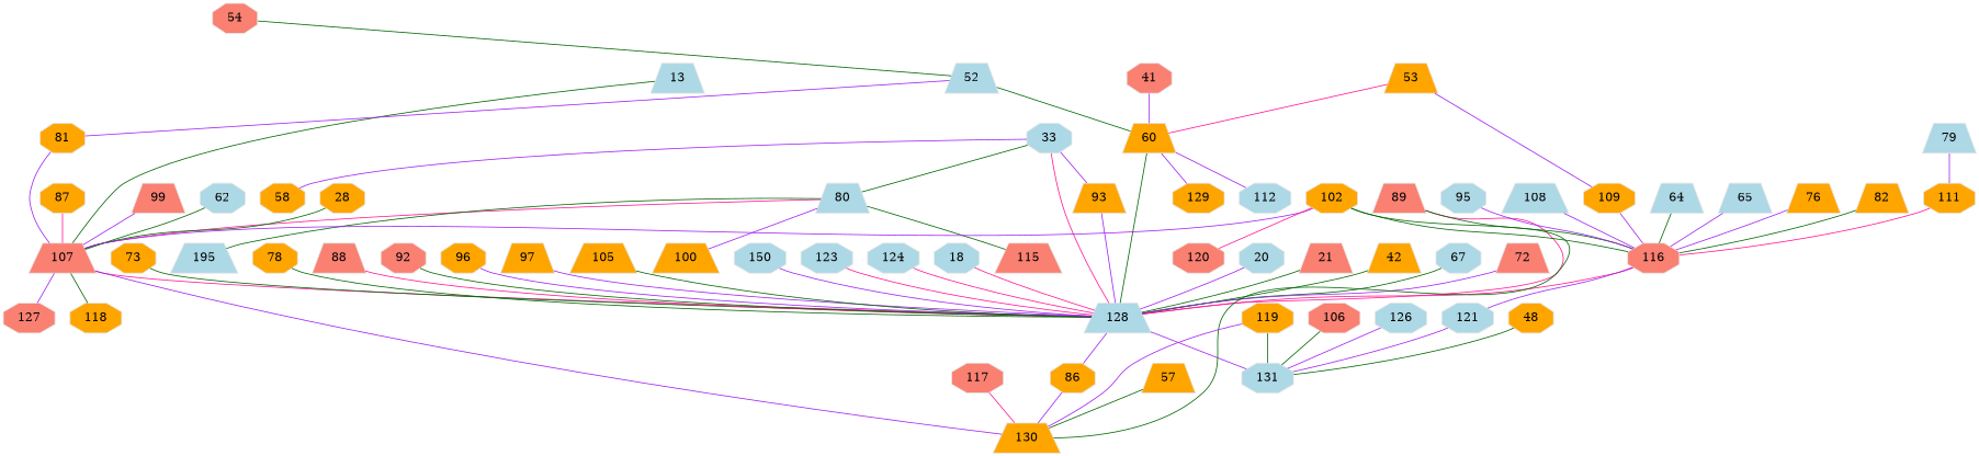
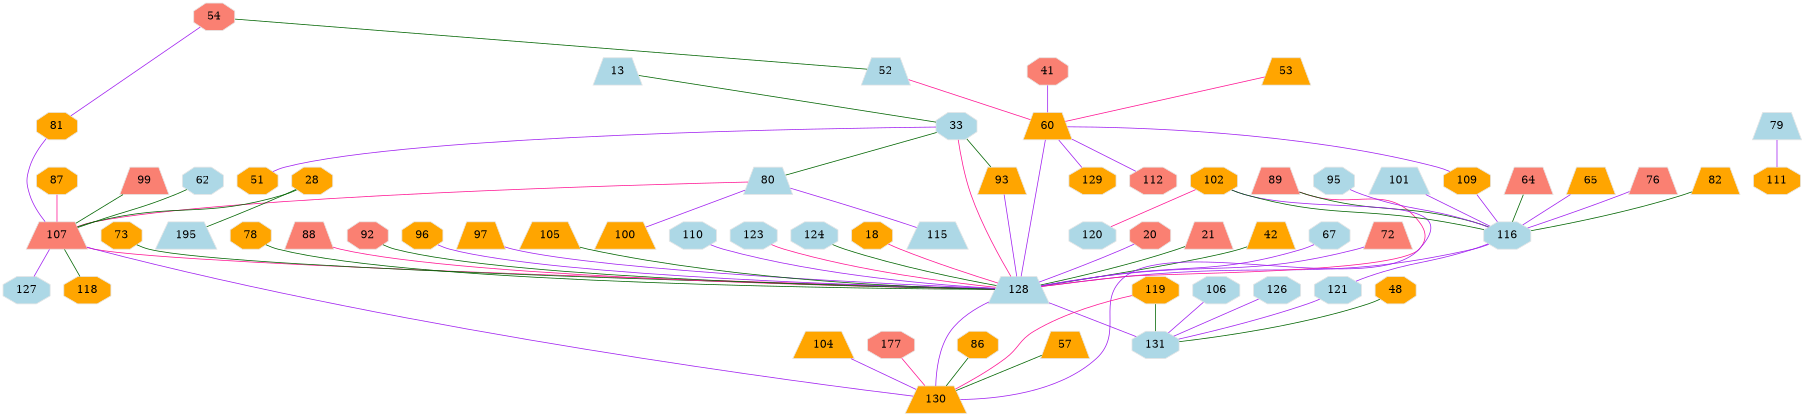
  graph {
    node [color=gray90 fillcolor=orange shape=octagon style=filled]
    edge [color=purple]
    33 [fillcolor=lightblue super="+16+3"]
    128 [fillcolor=lightblue shape=trapezium super="+35+91+113+47"]
-   58 [super="+30"]
+   58 [super="+30" label=51]
    80 [fillcolor=lightblue shape=trapezium super="+29"]
    93 [shape=trapezium]
    13 [fillcolor=lightblue shape=trapezium]
    130 [shape=trapezium super="+63+114+31+44"]
    131 [fillcolor=lightblue super="+9+84+75"]
-   18 [fillcolor=lightblue]
-   20 [fillcolor=lightblue]
+   18
+   20 [fillcolor=salmon]
    21 [fillcolor=salmon shape=trapezium]
    107 [fillcolor=salmon shape=trapezium super="+45+61+98+70+40"]
    118
-   127 [fillcolor=salmon]
+   127 [fillcolor=lightblue]
    28
    100 [shape=trapezium]
-   115 [fillcolor=salmon shape=trapezium]
+   115 [fillcolor=lightblue shape=trapezium]
    n18 [fillcolor=lightblue label=195 shape=trapezium]
    60 [shape=trapezium super="+10+43"]
    109 [super="+71"]
-   112 [fillcolor=lightblue]
+   112 [fillcolor=salmon]
    129
    41 [fillcolor=salmon]
    42 [shape=trapezium]
    48
    52 [fillcolor=lightblue shape=trapezium super="+27"]
    81 [super="+66+74"]
    n28 [fillcolor=salmon label=54]
    53 [shape=trapezium]
    57 [shape=trapezium]
-   116 [fillcolor=salmon super="+36+69+50+46"]
+   116 [fillcolor=lightblue super="+36+69+50+46"]
    62 [fillcolor=lightblue]
-   64 [fillcolor=lightblue shape=trapezium super="+56"]
+   64 [fillcolor=salmon shape=trapezium super="+56"]
    121 [fillcolor=lightblue super="+49+77"]
-   65 [fillcolor=lightblue shape=trapezium]
+   65 [shape=trapezium]
    67 [fillcolor=lightblue super="+55"]
    72 [fillcolor=salmon shape=trapezium]
    73
-   76 [shape=trapezium]
+   76 [fillcolor=salmon shape=trapezium]
    78
    111 [super="+59"]
    79 [fillcolor=lightblue shape=trapezium]
    82 [shape=trapezium]
    86
    87
    88 [fillcolor=salmon shape=trapezium]
    89 [fillcolor=salmon shape=trapezium]
    92 [fillcolor=salmon]
    95 [fillcolor=lightblue]
    96 [super="+34"]
    97 [shape=trapezium]
    99 [fillcolor=salmon shape=trapezium]
    102 [super="+83+22"]
-   120 [fillcolor=salmon super="+94"]
+   120 [fillcolor=lightblue super="+94"]
+   104 [shape=trapezium super="+103"]
    105 [shape=trapezium]
-   106 [fillcolor=salmon]
-   108 [fillcolor=lightblue shape=trapezium super="+101"]
-   110 [fillcolor=lightblue super="+15" label=150]
-   117 [fillcolor=salmon]
+   106 [fillcolor=lightblue]
+   108 [fillcolor=lightblue shape=trapezium super="+101" label=101]
+   110 [fillcolor=lightblue super="+15"]
+   117 [fillcolor=salmon label=177]
    119 [super="+26"]
    123 [fillcolor=lightblue]
    124 [fillcolor=lightblue]
    126 [fillcolor=lightblue]
    33 -- 128 [color=deeppink weight=4]
    33 -- 58
    33 -- 80 [color=darkgreen weight=3]
-   33 -- 93 [weight=2]
-   128 -- 86
+   33 -- 93 [color=darkgreen weight=2]
+   128 -- 130
    128 -- 131 [weight=5]
    80 -- 107 [color=deeppink weight=2]
    80 -- 100
-   80 -- 115 [color=darkgreen]
-   80 -- n18 [color=darkgreen]
+   80 -- 115
+   28 -- n18 [color=darkgreen]
    93 -- 128
-   13 -- 107 [color=darkgreen]
+   13 -- 33 [color=darkgreen]
    18 -- 128 [color=deeppink]
    20 -- 128
    21 -- 128 [color=darkgreen]
    107 -- 128 [color=deeppink weight=3]
    107 -- 130 [weight=2]
    107 -- 118 [color=darkgreen]
    107 -- 127
    28 -- 107 [color=darkgreen]
-   60 -- 128 [color=darkgreen weight=3]
-   53 -- 109
+   60 -- 128 [weight=3]
+   60 -- 109
    60 -- 112
    60 -- 129
    109 -- 116
    41 -- 60
    42 -- 128 [color=darkgreen]
    48 -- 131 [color=darkgreen]
-   52 -- 60 [color=darkgreen weight=2]
-   52 -- 81
+   52 -- 60 [color=deeppink weight=2]
+   n28 -- 81
    81 -- 107
    n28 -- 52 [color=darkgreen]
    53 -- 60 [color=deeppink]
    57 -- 130 [color=darkgreen]
-   116 -- 128 [color=deeppink weight=6]
+   116 -- 128 [weight=6]
    116 -- 121
    62 -- 107 [color=darkgreen]
    64 -- 116 [color=darkgreen]
    121 -- 131
    65 -- 116
-   67 -- 128 [color=darkgreen]
+   67 -- 128
    72 -- 128
    73 -- 128 [color=darkgreen]
    76 -- 116
    78 -- 128 [color=darkgreen]
-   111 -- 116 [color=deeppink weight=4]
    79 -- 111
    82 -- 116 [color=darkgreen]
-   86 -- 130
+   86 -- 130 [color=darkgreen]
    87 -- 107 [color=deeppink]
    88 -- 128 [color=deeppink]
    89 -- 128 [color=deeppink]
    89 -- 116 [color=darkgreen]
    92 -- 128 [color=darkgreen]
    95 -- 116
    96 -- 128
    97 -- 128
-   99 -- 107
-   102 -- 130 [color=darkgreen]
-   102 -- 107 [weight=2]
+   99 -- 107 [color=darkgreen]
+   102 -- 130
    102 -- 116 [color=darkgreen weight=3]
    102 -- 120 [color=deeppink]
+   104 -- 130
    105 -- 128 [color=darkgreen]
-   106 -- 131 [color=darkgreen]
+   106 -- 131
    108 -- 116
    110 -- 128
    117 -- 130 [color=deeppink]
-   119 -- 130
+   119 -- 130 [color=deeppink]
    119 -- 131 [color=darkgreen]
    123 -- 128 [color=deeppink]
-   124 -- 128 [color=deeppink]
+   124 -- 128 [color=darkgreen]
    126 -- 131
  }
